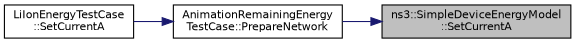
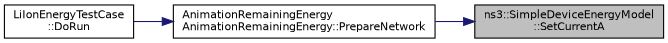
  digraph {
    rankdir=RL
    node [color=black fillcolor=white fontname=Helvetica fontsize=10 shape=record style=filled]
    edge [color=midnightblue dir=back fontname=Helvetica fontsize=10 labelfontname=Helvetica labelfontsize=10 style=solid]
    n1 [fillcolor=grey75 fontcolor=black height=0.2 label="ns3::SimpleDeviceEnergyModel\l::SetCurrentA" width=0.4]
-   n2 [height=0.2 label="AnimationRemainingEnergy\lTestCase::PrepareNetwork" width=0.4]
-   n3 [height=0.2 label="LiIonEnergyTestCase\l::SetCurrentA" width=0.4]
+   n2 [height=0.2 label="AnimationRemainingEnergy\lAnimationRemainingEnergy::PrepareNetwork" width=0.4]
+   n3 [height=0.2 label="LiIonEnergyTestCase\l::DoRun" width=0.4]
    n1 -> n2
    n2 -> n3
  }
